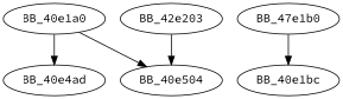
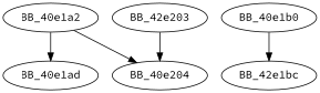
  digraph {
    fontname="Source Code Pro"
    node [fontname="Source Code Pro"]
    edge [fontname="Source Code Pro"]
-   BB_40e1a0
-   BB_40e1ad [label=BB_40e4ad]
-   BB_40e204 [label=BB_40e504]
-   BB_40e1b0 [label=BB_47e1b0]
-   BB_40e1bc
+   BB_40e1a0 [label=BB_40e1a2]
+   BB_40e1ad
+   BB_40e204
+   BB_40e1b0
+   BB_40e1bc [label=BB_42e1bc]
    n6 [label=BB_42e203]
    BB_40e1a0 -> BB_40e1ad
    BB_40e1a0 -> BB_40e204
    BB_40e1b0 -> BB_40e1bc
    n6 -> BB_40e204
  }
